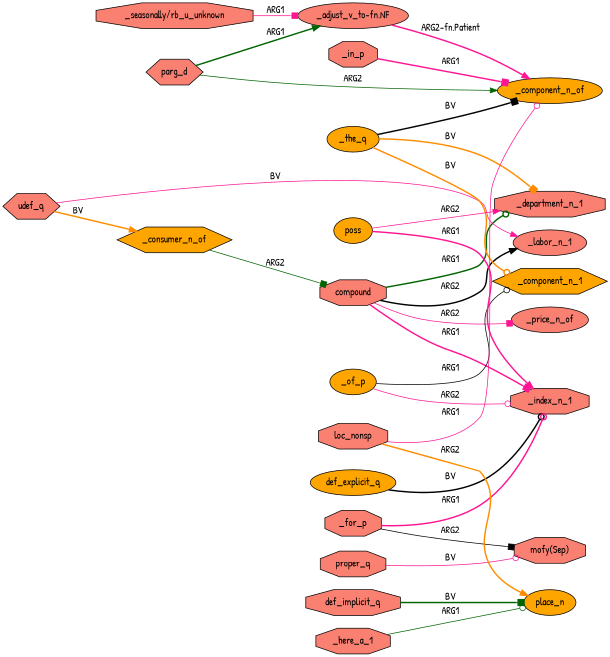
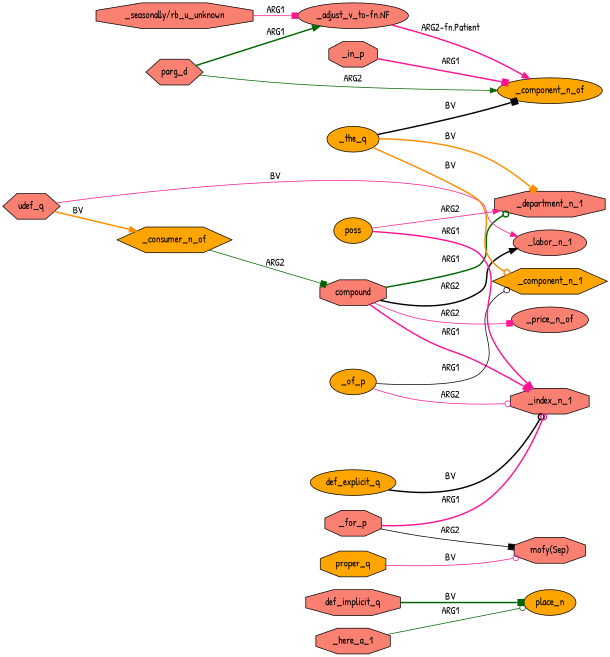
  digraph {
    fontname="Patrick Hand"
    rankdir=LR
    node [fillcolor=salmon fontname="Patrick Hand" shape=octagon style=filled]
    edge [arrowhead=normal color=deeppink fontname="Patrick Hand" style=bold]
    parg_d [shape=hexagon]
    n2 [fillcolor=orange label=_component_n_of shape=ellipse]
    "_adjust_v_to-fn.NF" [shape=ellipse]
    _price_n_of [shape=ellipse]
    compound
    _index_n_1
    _labor_n_1 [shape=ellipse]
    _department_n_1
    _consumer_n_of [fillcolor=orange shape=hexagon]
    place_n [fillcolor=orange shape=ellipse]
    _here_a_1
    udef_q [shape=hexagon]
    def_explicit_q [fillcolor=orange shape=ellipse]
    _of_p [fillcolor=orange shape=ellipse]
    _component_n_1 [fillcolor=orange shape=hexagon]
    def_implicit_q
    _for_p
    "mofy(Sep)"
-   proper_q
+   proper_q [fillcolor=orange]
    _the_q [fillcolor=orange shape=ellipse]
    _in_p
    "_seasonally/rb_u_unknown"
-   loc_nonsp
    poss [fillcolor=orange shape=ellipse]
    parg_d -> n2 [color=darkgreen label=ARG2 style=solid]
    parg_d -> "_adjust_v_to-fn.NF" [color=darkgreen label=ARG1]
    "_adjust_v_to-fn.NF" -> n2 [label="ARG2-fn.Patient"]
    compound -> _price_n_of [arrowhead=box label=ARG2 style=solid]
    compound -> _index_n_1 [arrowhead=box label=ARG1]
    compound -> _labor_n_1 [color=black label=ARG2]
    compound -> _department_n_1 [arrowhead=odot color=darkgreen label=ARG1]
    _consumer_n_of -> compound [arrowhead=box color=darkgreen label=ARG2 style=solid]
    _here_a_1 -> place_n [arrowhead=odot color=darkgreen label=ARG1 style=solid]
    udef_q -> _labor_n_1 [label=BV style=solid]
    udef_q -> _consumer_n_of [color=darkorange label=BV]
    def_explicit_q -> _index_n_1 [arrowhead=odot color=black label=BV]
    _of_p -> _index_n_1 [arrowhead=odot label=ARG2 style=solid]
    _of_p -> _component_n_1 [arrowhead=odot color=black label=ARG1 style=solid]
    def_implicit_q -> place_n [arrowhead=box color=darkgreen label=BV]
    _for_p -> _index_n_1 [arrowhead=odot label=ARG1]
    _for_p -> "mofy(Sep)" [arrowhead=box color=black label=ARG2 style=solid]
    proper_q -> "mofy(Sep)" [arrowhead=odot label=BV style=solid]
    _the_q -> n2 [arrowhead=box color=black label=BV]
    _the_q -> _department_n_1 [arrowhead=box color=darkorange label=BV]
    _the_q -> _component_n_1 [arrowhead=odot color=darkorange label=BV]
    _in_p -> n2 [arrowhead=box label=ARG1]
    "_seasonally/rb_u_unknown" -> "_adjust_v_to-fn.NF" [arrowhead=box label=ARG1 style=solid]
-   loc_nonsp -> n2 [arrowhead=odot label=ARG1 style=solid]
-   loc_nonsp -> place_n [color=darkorange label=ARG2]
    poss -> _index_n_1 [label=ARG1]
    poss -> _department_n_1 [label=ARG2 style=solid]
  }
